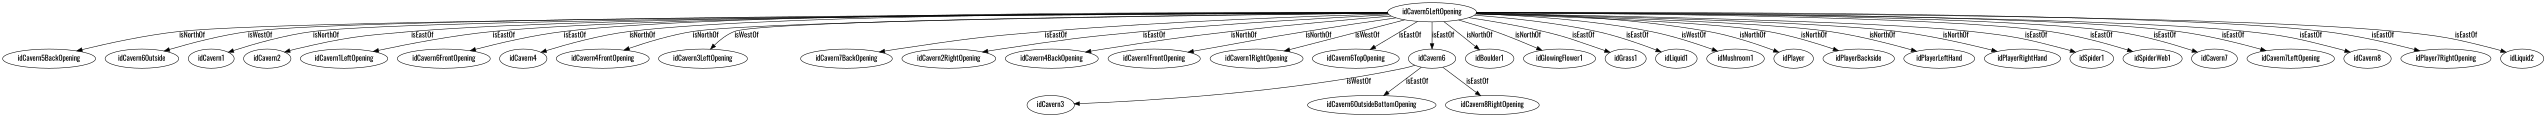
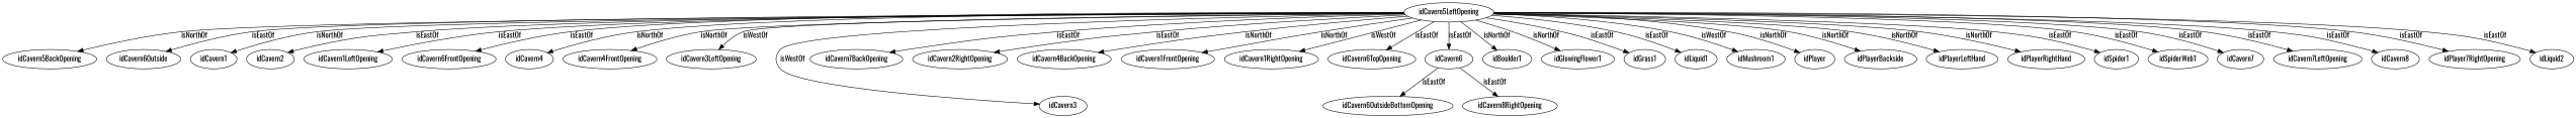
  strict digraph {
    fontname=Oswald
    node [fontname=Oswald node_type=entity_node]
    edge [edge_type=relationship fontname=Oswald]
    idCavern5LeftOpening
    idCavern5BackOpening
    idCavern6Outside
    idCavern1
    idCavern2
    idCavern1LeftOpening
    idCavern6FrontOpening
    idCavern4
    idCavern4FrontOpening
    idCavern3LeftOpening
    idCavern3
    idCavern7BackOpening
    idCavern2RightOpening
    idCavern4BackOpening
    idCavern1FrontOpening
    idCavern1RightOpening
    idCavern6TopOpening
    idCavern6
    idBoulder1
    idGlowingFlower1
    idGrass1
    idLiquid1
    idMushroom1
    idPlayer
    idPlayerBackside
    idPlayerLeftHand
    idPlayerRightHand
    idSpider1
    idSpiderWeb1
    idCavern7
    idCavern7LeftOpening
    idCavern8
    n33 [label=idPlayer7RightOpening]
    n34 [label=idLiquid2]
    idCavern6OutsideBottomOpening
    idCavern8RightOpening
    idCavern5LeftOpening -> idCavern5BackOpening [label=isNorthOf]
-   idCavern5LeftOpening -> idCavern6Outside [label=isWestOf]
+   idCavern5LeftOpening -> idCavern6Outside [label=isEastOf]
    idCavern5LeftOpening -> idCavern1 [label=isNorthOf]
    idCavern5LeftOpening -> idCavern2 [label=isEastOf]
    idCavern5LeftOpening -> idCavern1LeftOpening [label=isEastOf]
    idCavern5LeftOpening -> idCavern6FrontOpening [label=isEastOf]
    idCavern5LeftOpening -> idCavern4 [label=isNorthOf]
    idCavern5LeftOpening -> idCavern4FrontOpening [label=isNorthOf]
    idCavern5LeftOpening -> idCavern3LeftOpening [label=isWestOf]
-   idCavern6 -> idCavern3 [label=isWestOf]
+   idCavern5LeftOpening -> idCavern3 [label=isWestOf]
    idCavern5LeftOpening -> idCavern7BackOpening [label=isEastOf]
    idCavern5LeftOpening -> idCavern2RightOpening [label=isEastOf]
    idCavern5LeftOpening -> idCavern4BackOpening [label=isNorthOf]
    idCavern5LeftOpening -> idCavern1FrontOpening [label=isNorthOf]
    idCavern5LeftOpening -> idCavern1RightOpening [label=isWestOf]
    idCavern5LeftOpening -> idCavern6TopOpening [label=isEastOf]
    idCavern5LeftOpening -> idCavern6 [label=isEastOf]
    idCavern5LeftOpening -> idBoulder1 [label=isNorthOf]
    idCavern5LeftOpening -> idGlowingFlower1 [label=isNorthOf]
    idCavern5LeftOpening -> idGrass1 [label=isEastOf]
    idCavern5LeftOpening -> idLiquid1 [label=isEastOf]
    idCavern5LeftOpening -> idMushroom1 [label=isWestOf]
    idCavern5LeftOpening -> idPlayer [label=isNorthOf]
    idCavern5LeftOpening -> idPlayerBackside [label=isNorthOf]
    idCavern5LeftOpening -> idPlayerLeftHand [label=isNorthOf]
    idCavern5LeftOpening -> idPlayerRightHand [label=isNorthOf]
    idCavern5LeftOpening -> idSpider1 [label=isEastOf]
    idCavern5LeftOpening -> idSpiderWeb1 [label=isEastOf]
    idCavern5LeftOpening -> idCavern7 [label=isEastOf]
    idCavern5LeftOpening -> idCavern7LeftOpening [label=isEastOf]
    idCavern5LeftOpening -> idCavern8 [label=isEastOf]
    idCavern5LeftOpening -> n33 [label=isEastOf]
    idCavern5LeftOpening -> n34 [label=isEastOf]
    idCavern6 -> idCavern6OutsideBottomOpening [label=isEastOf]
    idCavern6 -> idCavern8RightOpening [label=isEastOf]
  }
